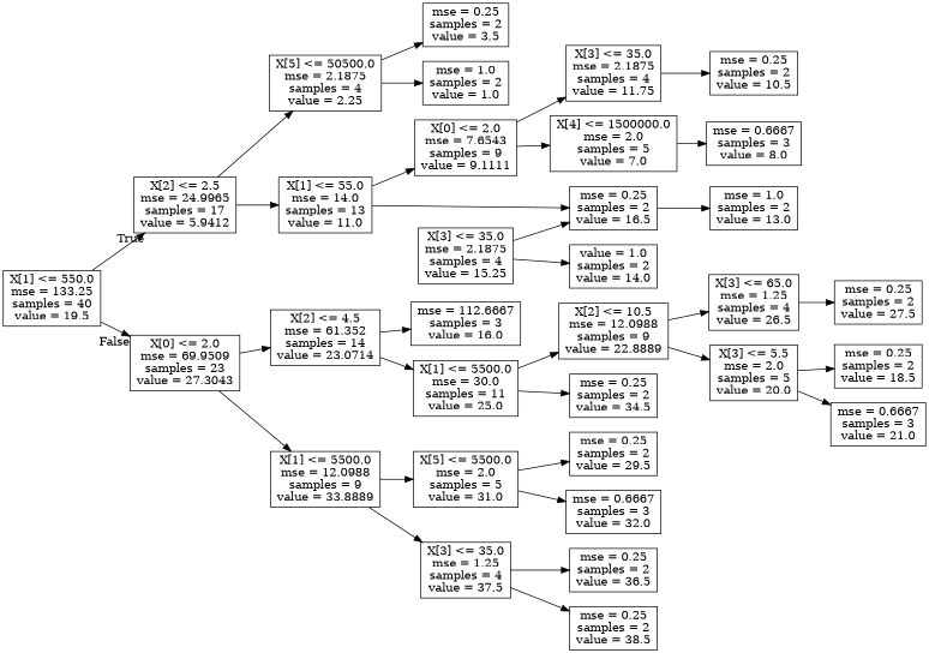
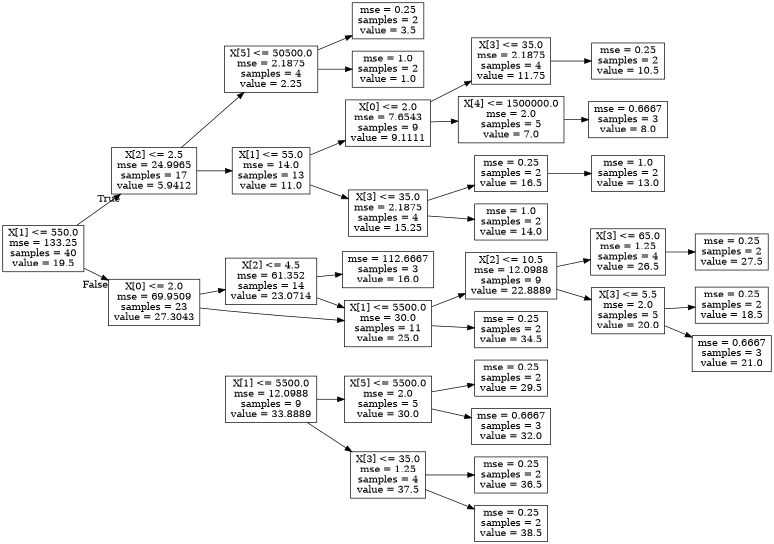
  digraph {
    rankdir=LR
    node [shape=box]
    n1 [label="X[1] <= 550.0\nmse = 133.25\nsamples = 40\nvalue = 19.5"]
    n2 [label="X[2] <= 2.5\nmse = 24.9965\nsamples = 17\nvalue = 5.9412"]
    n3 [label="X[0] <= 2.0\nmse = 69.9509\nsamples = 23\nvalue = 27.3043"]
    n4 [label="X[5] <= 50500.0\nmse = 2.1875\nsamples = 4\nvalue = 2.25"]
    n5 [label="X[1] <= 55.0\nmse = 14.0\nsamples = 13\nvalue = 11.0"]
    n6 [label="X[2] <= 4.5\nmse = 61.352\nsamples = 14\nvalue = 23.0714"]
    n7 [label="X[1] <= 5500.0\nmse = 12.0988\nsamples = 9\nvalue = 33.8889"]
    n8 [label="mse = 0.25\nsamples = 2\nvalue = 3.5"]
    n9 [label="mse = 1.0\nsamples = 2\nvalue = 1.0"]
    n10 [label="X[0] <= 2.0\nmse = 7.6543\nsamples = 9\nvalue = 9.1111"]
    n11 [label="X[3] <= 35.0\nmse = 2.1875\nsamples = 4\nvalue = 15.25"]
    n12 [label="X[3] <= 35.0\nmse = 2.1875\nsamples = 4\nvalue = 11.75"]
    n13 [label="X[4] <= 1500000.0\nmse = 2.0\nsamples = 5\nvalue = 7.0"]
    n14 [label="mse = 0.25\nsamples = 2\nvalue = 16.5"]
-   n15 [label="value = 1.0\nsamples = 2\nvalue = 14.0"]
+   n15 [label="mse = 1.0\nsamples = 2\nvalue = 14.0"]
    n16 [label="mse = 0.25\nsamples = 2\nvalue = 10.5"]
    n17 [label="mse = 0.6667\nsamples = 3\nvalue = 8.0"]
    n18 [label="mse = 1.0\nsamples = 2\nvalue = 13.0"]
    n19 [label="mse = 112.6667\nsamples = 3\nvalue = 16.0"]
    n20 [label="X[1] <= 5500.0\nmse = 30.0\nsamples = 11\nvalue = 25.0"]
-   n21 [label="X[5] <= 5500.0\nmse = 2.0\nsamples = 5\nvalue = 31.0"]
+   n21 [label="X[5] <= 5500.0\nmse = 2.0\nsamples = 5\nvalue = 30.0"]
    n22 [label="X[3] <= 35.0\nmse = 1.25\nsamples = 4\nvalue = 37.5"]
    n23 [label="X[2] <= 10.5\nmse = 12.0988\nsamples = 9\nvalue = 22.8889"]
    n24 [label="mse = 0.25\nsamples = 2\nvalue = 34.5"]
    n25 [label="X[3] <= 65.0\nmse = 1.25\nsamples = 4\nvalue = 26.5"]
    n26 [label="X[3] <= 5.5\nmse = 2.0\nsamples = 5\nvalue = 20.0"]
    n27 [label="mse = 0.25\nsamples = 2\nvalue = 27.5"]
    n28 [label="mse = 0.25\nsamples = 2\nvalue = 18.5"]
    n29 [label="mse = 0.6667\nsamples = 3\nvalue = 21.0"]
    n30 [label="mse = 0.25\nsamples = 2\nvalue = 29.5"]
    n31 [label="mse = 0.6667\nsamples = 3\nvalue = 32.0"]
    n32 [label="mse = 0.25\nsamples = 2\nvalue = 36.5"]
    n33 [label="mse = 0.25\nsamples = 2\nvalue = 38.5"]
    n1 -> n2 [headlabel=True labelangle=45 labeldistance=2.5]
    n1 -> n3 [headlabel=False labelangle=-45 labeldistance=2.5]
    n2 -> n4
    n2 -> n5
    n3 -> n6
-   n3 -> n7
+   n3 -> n20
    n4 -> n8
    n4 -> n9
    n5 -> n10
-   n5 -> n14
+   n5 -> n11
    n6 -> n19
    n6 -> n20
    n7 -> n21
    n7 -> n22
    n10 -> n12
    n10 -> n13
    n11 -> n14
    n11 -> n15
    n12 -> n16
    n13 -> n17
    n14 -> n18
    n20 -> n23
    n20 -> n24
    n21 -> n30
    n21 -> n31
    n22 -> n32
    n22 -> n33
    n23 -> n25
    n23 -> n26
    n25 -> n27
    n26 -> n28
    n26 -> n29
  }
